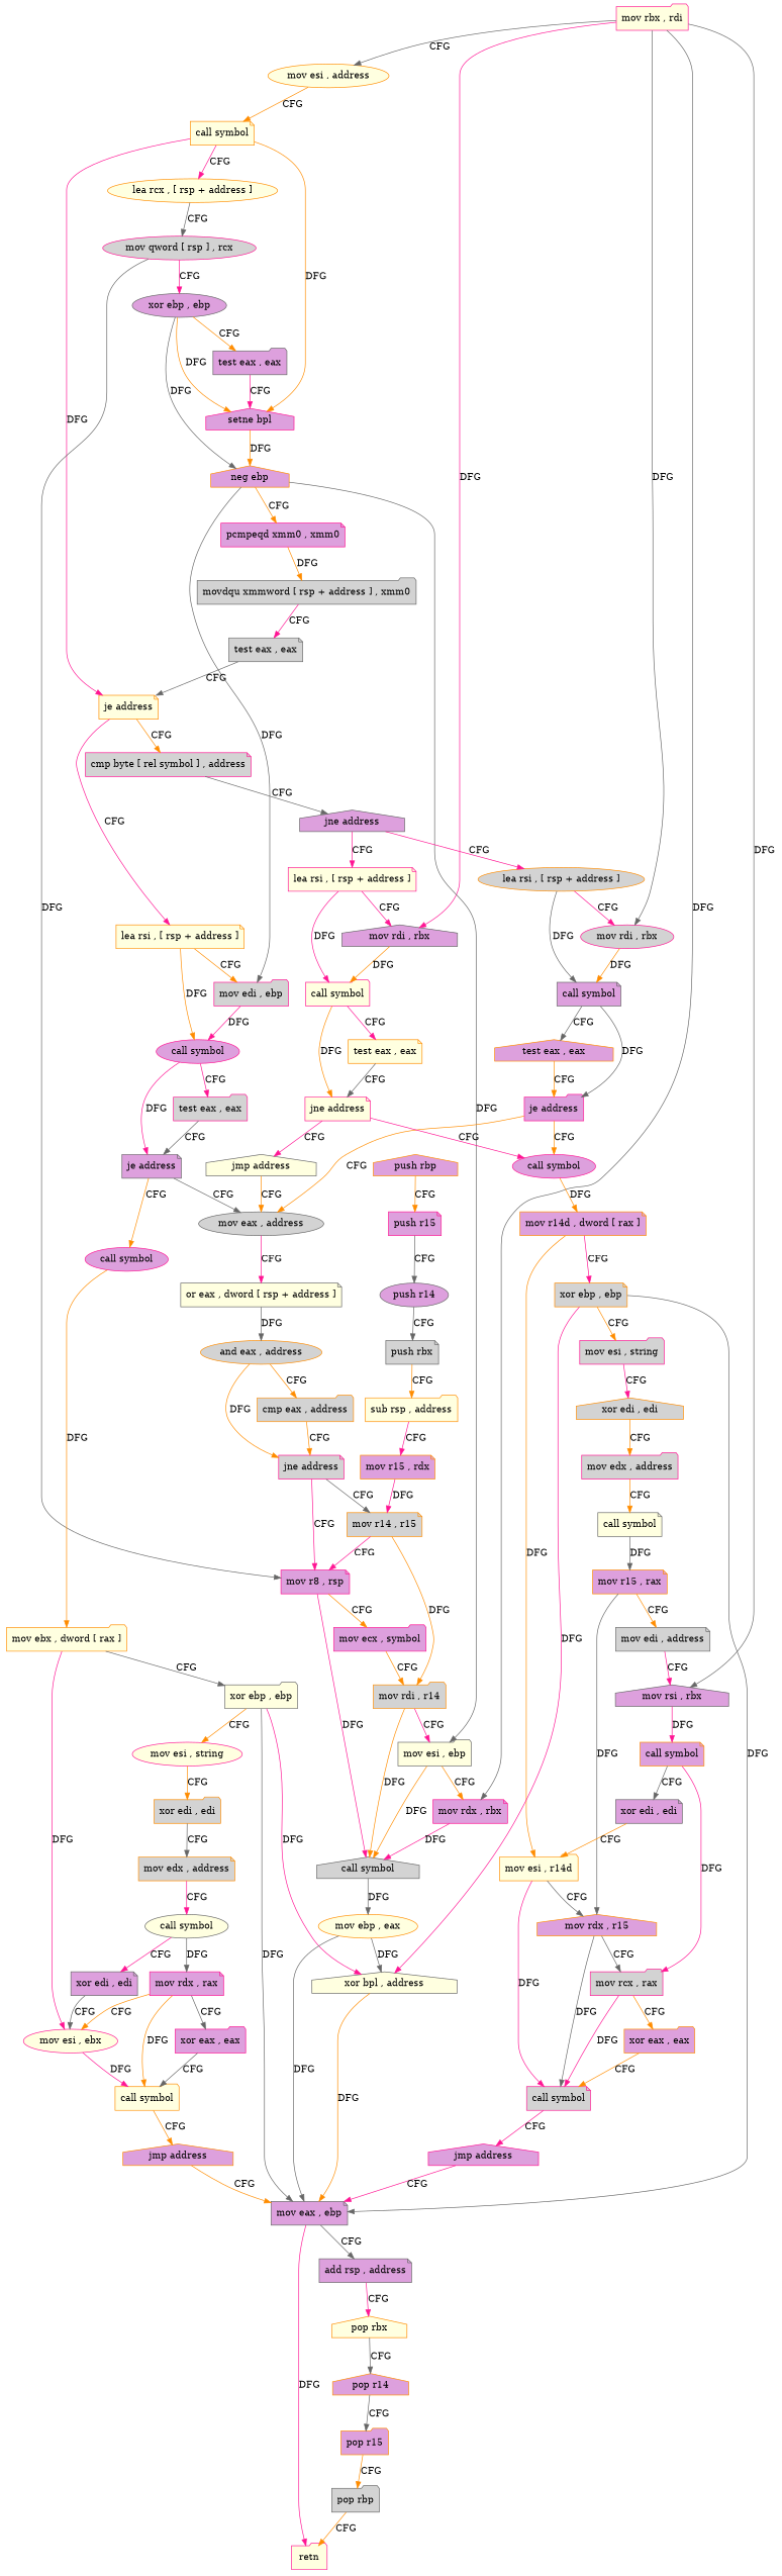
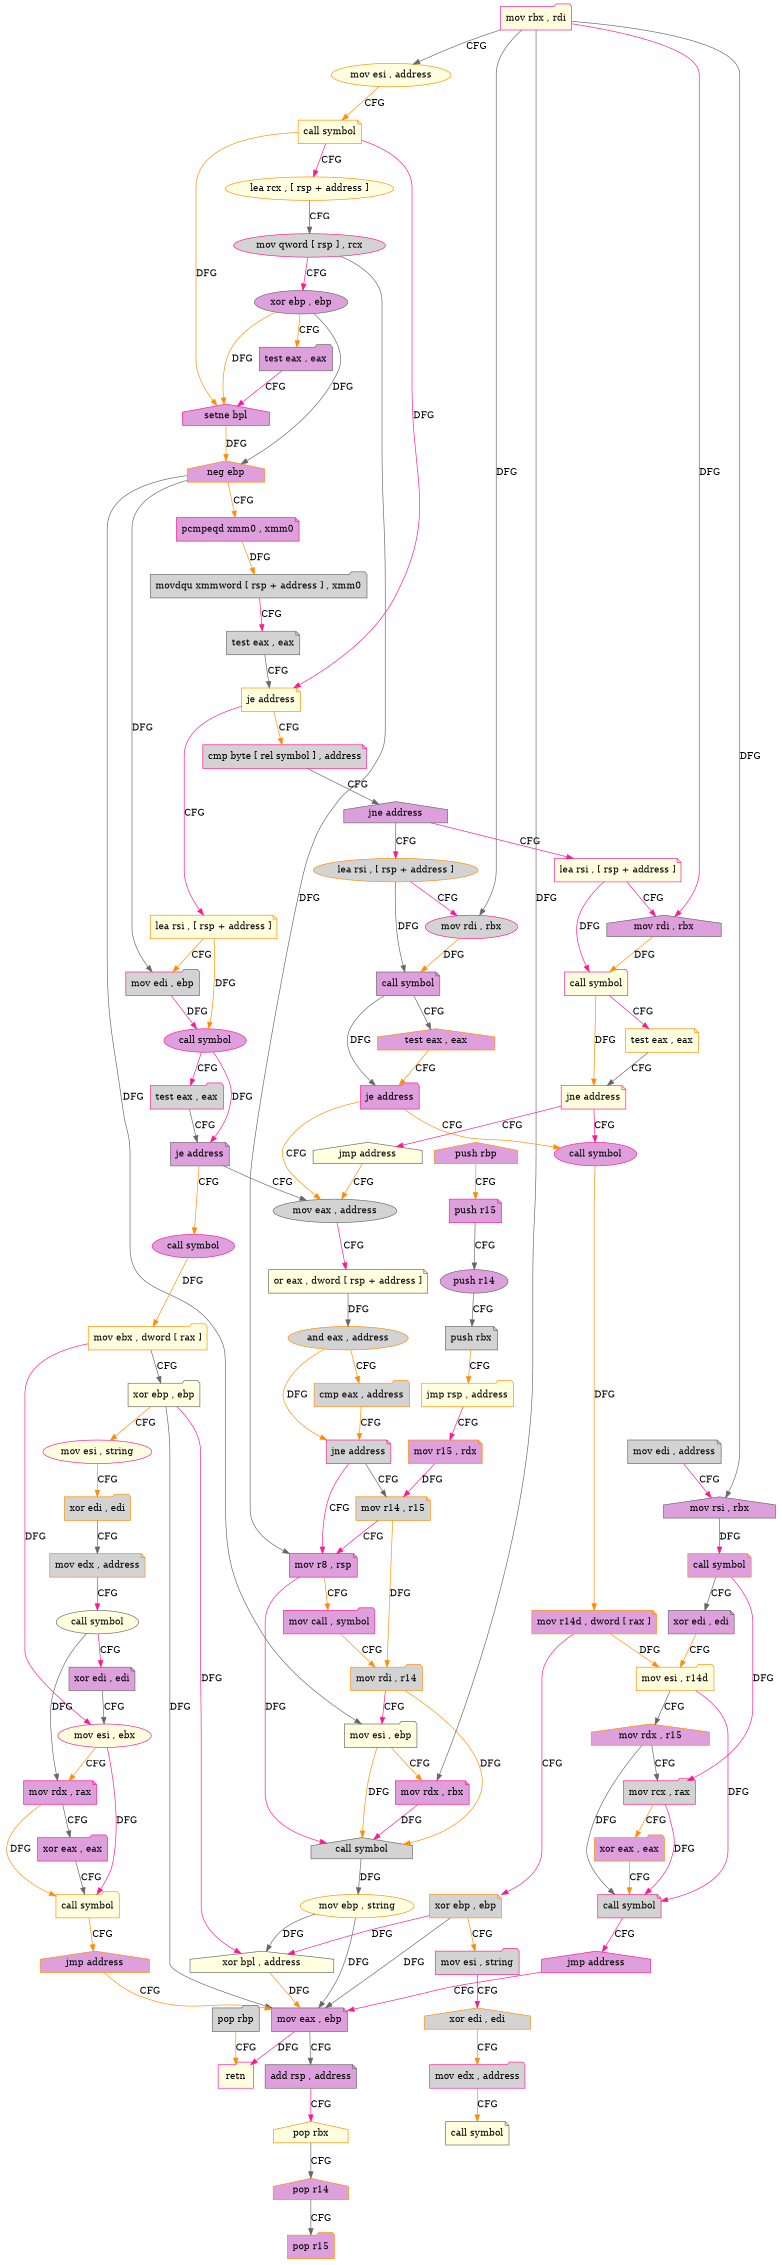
  digraph {
    node [color=darkorange fillcolor=plum shape=note style=filled]
    edge [color=darkorange]
    n1 [label="push rbp" shape=house]
    n2 [color=deeppink label="push r15"]
    n3 [color=gray40 label="push r14" shape=ellipse]
    n4 [color=gray40 fillcolor=lightgrey label="push rbx"]
-   n5 [fillcolor=lightyellow label="sub rsp , address" shape=folder]
+   n5 [fillcolor=lightyellow label="jmp rsp , address" shape=folder]
    n6 [label="mov r15 , rdx"]
    n7 [fillcolor=lightgrey label="mov r14 , r15"]
    n8 [fillcolor=lightgrey label="mov rdi , r14" shape=folder]
    n9 [color=deeppink label="mov r8 , rsp"]
    n10 [color=deeppink fillcolor=lightyellow label="mov rbx , rdi" shape=folder]
    n11 [fillcolor=lightyellow label="mov esi , address" shape=ellipse]
    n12 [color=deeppink fillcolor=lightgrey label="mov rdi , rbx" shape=ellipse]
    n13 [color=gray40 label="mov rdi , rbx" shape=house]
    n14 [color=deeppink label="mov rdx , rbx"]
    n15 [color=gray40 label="mov rsi , rbx" shape=house]
    n16 [color=gray40 fillcolor=lightyellow label="mov esi , ebp" shape=folder]
    n17 [color=gray40 fillcolor=lightgrey label="call symbol" shape=house]
    n18 [fillcolor=lightyellow label="call symbol"]
    n19 [color=gray40 label="call symbol"]
    n20 [color=deeppink fillcolor=lightyellow label="call symbol" shape=folder]
    n21 [label="call symbol"]
    n22 [fillcolor=lightyellow label="lea rcx , [ rsp + address ]" shape=ellipse]
    n23 [color=deeppink label="setne bpl" shape=house]
    n24 [fillcolor=lightyellow label="je address"]
    n25 [color=deeppink fillcolor=lightgrey label="mov qword [ rsp ] , rcx" shape=ellipse]
    n26 [label="neg ebp" shape=house]
    n27 [fillcolor=lightyellow label="lea rsi , [ rsp + address ]"]
    n28 [color=deeppink fillcolor=lightgrey label="cmp byte [ rel symbol ] , address"]
    n29 [color=gray40 label="xor ebp , ebp" shape=ellipse]
    n30 [color=gray40 label="test eax , eax" shape=folder]
-   n31 [color=deeppink label="mov ecx , symbol" shape=folder]
+   n31 [color=deeppink label="mov call , symbol" shape=folder]
    n32 [color=deeppink label="pcmpeqd xmm0 , xmm0"]
    n33 [color=deeppink fillcolor=lightgrey label="mov edi , ebp" shape=folder]
    n34 [color=gray40 fillcolor=lightgrey label="movdqu xmmword [ rsp + address ] , xmm0" shape=folder]
    n35 [color=deeppink label="call symbol" shape=ellipse]
    n36 [color=gray40 fillcolor=lightgrey label="test eax , eax"]
    n37 [color=gray40 label="jne address" shape=house]
    n38 [color=deeppink fillcolor=lightgrey label="test eax , eax" shape=folder]
    n39 [color=gray40 label="je address"]
    n40 [fillcolor=lightgrey label="lea rsi , [ rsp + address ]" shape=ellipse]
    n41 [color=deeppink fillcolor=lightyellow label="lea rsi , [ rsp + address ]"]
    n42 [color=gray40 fillcolor=lightgrey label="mov eax , address" shape=ellipse]
    n43 [color=deeppink label="call symbol" shape=ellipse]
    n44 [color=gray40 fillcolor=lightyellow label="or eax , dword [ rsp + address ]"]
    n45 [fillcolor=lightyellow label="mov ebx , dword [ rax ]" shape=folder]
    n46 [fillcolor=lightgrey label="and eax , address" shape=ellipse]
    n47 [color=gray40 fillcolor=lightyellow label="xor ebp , ebp" shape=folder]
    n48 [color=deeppink fillcolor=lightyellow label="mov esi , ebx" shape=ellipse]
    n49 [label="test eax , eax" shape=house]
    n50 [color=deeppink label="je address" shape=folder]
    n51 [fillcolor=lightyellow label="test eax , eax"]
    n52 [color=deeppink fillcolor=lightyellow label="jne address"]
    n53 [fillcolor=lightgrey label="cmp eax , address" shape=folder]
    n54 [color=deeppink fillcolor=lightgrey label="jne address"]
-   n55 [fillcolor=lightyellow label="mov ebp , eax" shape=ellipse]
+   n55 [fillcolor=lightyellow label="mov ebp , string" shape=ellipse]
    n56 [color=deeppink fillcolor=lightyellow label="mov esi , string" shape=ellipse]
    n57 [color=gray40 label="mov eax , ebp"]
    n58 [color=gray40 fillcolor=lightyellow label="xor bpl , address" shape=house]
    n59 [color=deeppink label="mov rdx , rax"]
    n60 [fillcolor=lightyellow label="call symbol" shape=folder]
    n61 [fillcolor=lightgrey label="xor edi , edi" shape=folder]
    n62 [color=gray40 label="add rsp , address"]
    n63 [color=deeppink fillcolor=lightyellow label=retn shape=folder]
    n64 [fillcolor=lightgrey label="mov edx , address"]
    n65 [color=gray40 fillcolor=lightyellow label="call symbol" shape=ellipse]
    n66 [color=gray40 label="xor edi , edi"]
    n67 [color=deeppink label="xor eax , eax" shape=folder]
    n68 [label="jmp address" shape=house]
    n69 [fillcolor=lightyellow label="pop rbx" shape=house]
    n70 [color=deeppink label="call symbol" shape=ellipse]
    n71 [label="mov r14d , dword [ rax ]"]
    n72 [fillcolor=lightgrey label="xor ebp , ebp"]
    n73 [fillcolor=lightyellow label="mov esi , r14d" shape=folder]
    n74 [color=gray40 fillcolor=lightyellow label="jmp address" shape=house]
    n75 [label="pop r14" shape=house]
    n76 [label="pop r15" shape=folder]
    n77 [color=gray40 fillcolor=lightgrey label="pop rbp" shape=folder]
    n78 [color=deeppink fillcolor=lightgrey label="mov esi , string" shape=folder]
    n79 [label="mov rdx , r15" shape=house]
    n80 [color=deeppink fillcolor=lightgrey label="call symbol"]
    n81 [fillcolor=lightgrey label="xor edi , edi" shape=house]
    n82 [color=deeppink fillcolor=lightgrey label="mov edx , address" shape=folder]
    n83 [color=gray40 fillcolor=lightyellow label="call symbol"]
-   n84 [label="mov r15 , rax"]
    n85 [color=gray40 fillcolor=lightgrey label="mov edi , address"]
    n86 [color=deeppink fillcolor=lightgrey label="mov rcx , rax" shape=folder]
    n87 [color=gray40 label="xor edi , edi"]
    n88 [label="xor eax , eax" shape=folder]
    n89 [color=deeppink label="jmp address" shape=house]
    n1 -> n2 [label=CFG]
    n2 -> n3 [color=gray40 label=CFG]
    n3 -> n4 [color=gray40 label=CFG]
    n4 -> n5 [label=CFG]
    n5 -> n6 [color=deeppink label=CFG]
    n6 -> n7 [color=deeppink label=DFG]
    n7 -> n8 [label=DFG]
    n7 -> n9 [color=deeppink label=CFG]
    n8 -> n16 [color=deeppink label=CFG]
    n8 -> n17 [label=DFG]
    n9 -> n17 [color=deeppink label=DFG]
    n9 -> n31 [label=CFG]
    n10 -> n11 [color=gray40 label=CFG]
    n10 -> n12 [color=gray40 label=DFG]
    n10 -> n13 [color=deeppink label=DFG]
    n10 -> n14 [color=gray40 label=DFG]
    n10 -> n15 [color=gray40 label=DFG]
    n11 -> n18 [label=CFG]
    n12 -> n19 [label=DFG]
    n13 -> n20 [label=DFG]
    n14 -> n17 [color=deeppink label=DFG]
    n15 -> n21 [color=deeppink label=DFG]
    n16 -> n14 [label=CFG]
    n16 -> n17 [label=DFG]
    n17 -> n55 [color=gray40 label=DFG]
    n18 -> n22 [color=deeppink label=CFG]
    n18 -> n23 [label=DFG]
    n18 -> n24 [color=deeppink label=DFG]
    n19 -> n49 [color=gray40 label=CFG]
    n19 -> n50 [color=gray40 label=DFG]
    n20 -> n51 [color=deeppink label=CFG]
    n20 -> n52 [label=DFG]
    n21 -> n86 [color=deeppink label=DFG]
    n21 -> n87 [color=gray40 label=CFG]
    n22 -> n25 [color=gray40 label=CFG]
    n23 -> n26 [label=DFG]
    n24 -> n27 [color=deeppink label=CFG]
    n24 -> n28 [label=CFG]
    n25 -> n9 [color=gray40 label=DFG]
    n25 -> n29 [color=deeppink label=CFG]
    n26 -> n16 [color=gray40 label=DFG]
    n26 -> n32 [label=CFG]
    n26 -> n33 [color=gray40 label=DFG]
    n27 -> n33 [label=CFG]
    n27 -> n35 [label=DFG]
    n28 -> n37 [color=gray40 label=CFG]
    n29 -> n23 [label=DFG]
    n29 -> n26 [color=gray40 label=DFG]
    n29 -> n30 [label=CFG]
    n30 -> n23 [color=deeppink label=CFG]
    n31 -> n8 [label=CFG]
    n32 -> n34 [label=DFG]
    n33 -> n35 [color=deeppink label=DFG]
    n34 -> n36 [color=deeppink label=CFG]
    n35 -> n38 [color=deeppink label=CFG]
    n35 -> n39 [color=deeppink label=DFG]
    n36 -> n24 [color=gray40 label=CFG]
    n37 -> n40 [color=deeppink label=CFG]
    n37 -> n41 [color=deeppink label=CFG]
    n38 -> n39 [color=gray40 label=CFG]
    n39 -> n42 [color=gray40 label=CFG]
    n39 -> n43 [label=CFG]
    n40 -> n12 [color=deeppink label=CFG]
    n40 -> n19 [color=gray40 label=DFG]
    n41 -> n13 [color=deeppink label=CFG]
    n41 -> n20 [color=deeppink label=DFG]
    n42 -> n44 [color=deeppink label=CFG]
    n43 -> n45 [label=DFG]
    n44 -> n46 [color=gray40 label=DFG]
    n45 -> n47 [color=gray40 label=CFG]
    n45 -> n48 [color=deeppink label=DFG]
    n46 -> n53 [label=CFG]
    n46 -> n54 [label=DFG]
    n47 -> n56 [label=CFG]
    n47 -> n57 [color=gray40 label=DFG]
    n47 -> n58 [color=deeppink label=DFG]
-   n59 -> n48 [label=CFG]
+   n48 -> n59 [label=CFG]
    n48 -> n60 [color=deeppink label=DFG]
    n49 -> n50 [label=CFG]
    n50 -> n42 [label=CFG]
    n50 -> n70 [label=CFG]
    n51 -> n52 [color=gray40 label=CFG]
    n52 -> n70 [color=deeppink label=CFG]
    n52 -> n74 [color=deeppink label=CFG]
    n53 -> n54 [label=CFG]
    n54 -> n7 [color=gray40 label=CFG]
    n54 -> n9 [color=deeppink label=CFG]
    n55 -> n57 [color=gray40 label=DFG]
    n55 -> n58 [color=gray40 label=DFG]
    n56 -> n61 [label=CFG]
    n57 -> n62 [color=gray40 label=CFG]
    n57 -> n63 [color=deeppink label=DFG]
    n58 -> n57 [label=DFG]
    n59 -> n60 [label=DFG]
    n59 -> n67 [color=gray40 label=CFG]
    n60 -> n68 [label=CFG]
    n61 -> n64 [color=gray40 label=CFG]
    n62 -> n69 [color=deeppink label=CFG]
    n64 -> n65 [color=deeppink label=CFG]
    n65 -> n59 [color=gray40 label=DFG]
    n65 -> n66 [color=deeppink label=CFG]
    n66 -> n48 [color=gray40 label=CFG]
    n67 -> n60 [color=gray40 label=CFG]
    n68 -> n57 [label=CFG]
    n69 -> n75 [color=gray40 label=CFG]
    n70 -> n71 [label=DFG]
    n71 -> n72 [color=deeppink label=CFG]
    n71 -> n73 [label=DFG]
    n72 -> n57 [color=gray40 label=DFG]
    n72 -> n58 [color=deeppink label=DFG]
    n72 -> n78 [label=CFG]
    n73 -> n79 [color=gray40 label=CFG]
    n73 -> n80 [color=deeppink label=DFG]
    n74 -> n42 [label=CFG]
    n75 -> n76 [color=gray40 label=CFG]
-   n76 -> n77 [label=CFG]
    n77 -> n63 [label=CFG]
    n78 -> n81 [color=deeppink label=CFG]
    n79 -> n80 [color=gray40 label=DFG]
    n79 -> n86 [color=gray40 label=CFG]
    n80 -> n89 [color=deeppink label=CFG]
    n81 -> n82 [label=CFG]
    n82 -> n83 [label=CFG]
-   n83 -> n84 [color=gray40 label=DFG]
-   n84 -> n79 [color=gray40 label=DFG]
-   n84 -> n85 [label=CFG]
    n85 -> n15 [color=deeppink label=CFG]
    n86 -> n80 [color=deeppink label=DFG]
    n86 -> n88 [label=CFG]
    n87 -> n73 [label=CFG]
    n88 -> n80 [label=CFG]
    n89 -> n57 [color=deeppink label=CFG]
  }
